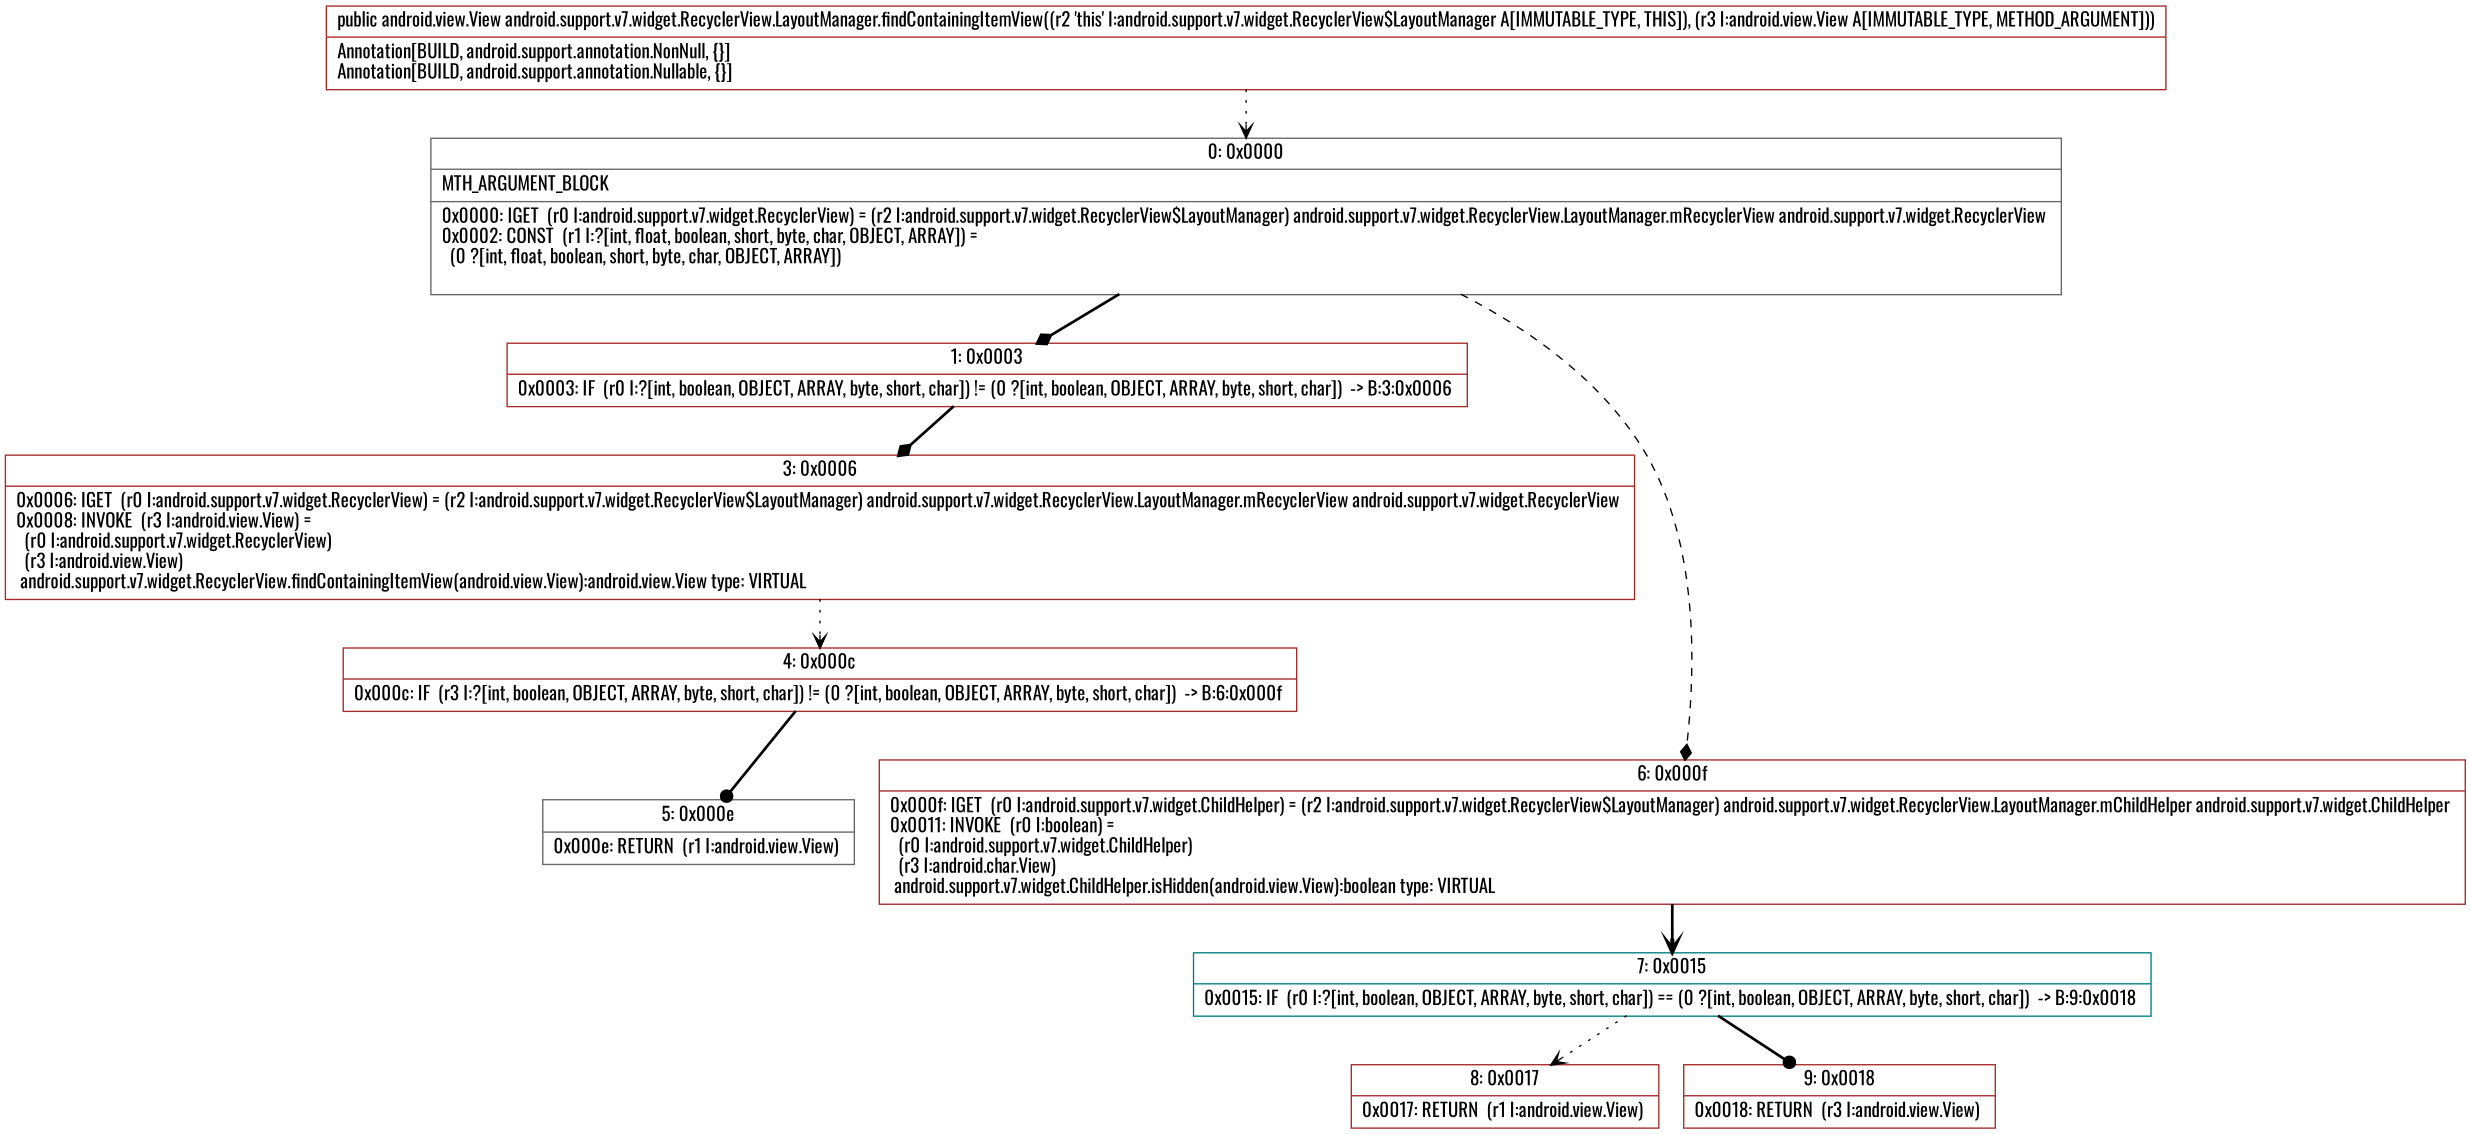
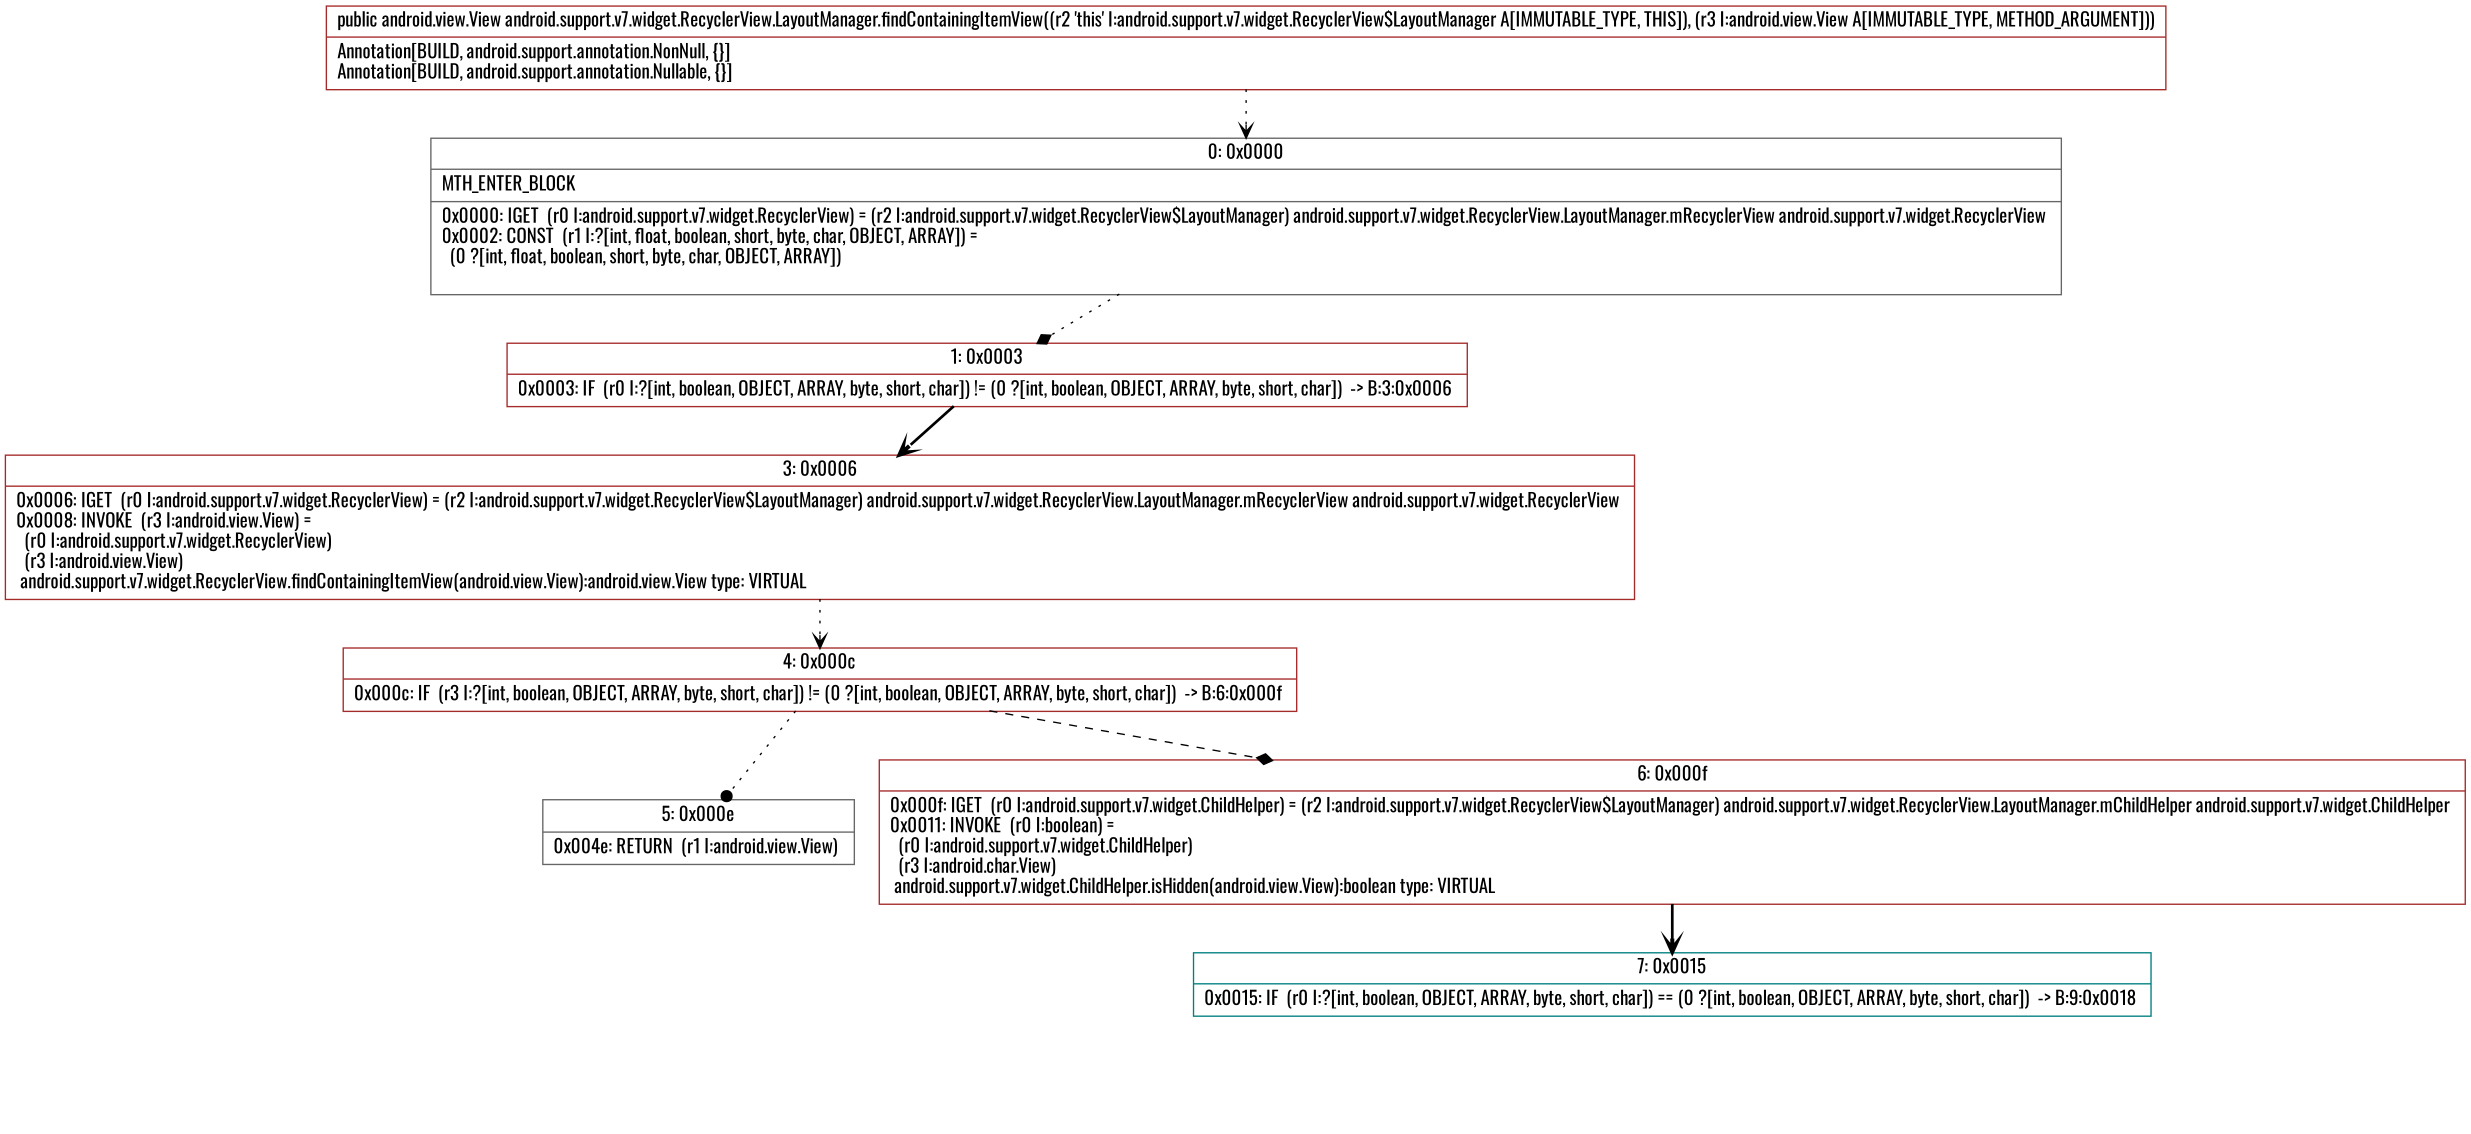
  digraph {
    fontname=Oswald
    node [color=brown fontname=Oswald shape=record]
    edge [arrowhead=vee fontname=Oswald style=dotted]
-   n1 [color=gray40 label="{0\:\ 0x0000|MTH_ARGUMENT_BLOCK\l|0x0000: IGET  (r0 I:android.support.v7.widget.RecyclerView) = (r2 I:android.support.v7.widget.RecyclerView$LayoutManager) android.support.v7.widget.RecyclerView.LayoutManager.mRecyclerView android.support.v7.widget.RecyclerView \l0x0002: CONST  (r1 I:?[int, float, boolean, short, byte, char, OBJECT, ARRAY]) = \l  (0 ?[int, float, boolean, short, byte, char, OBJECT, ARRAY])\l \l}"]
+   n1 [color=gray40 label="{0\:\ 0x0000|MTH_ENTER_BLOCK\l|0x0000: IGET  (r0 I:android.support.v7.widget.RecyclerView) = (r2 I:android.support.v7.widget.RecyclerView$LayoutManager) android.support.v7.widget.RecyclerView.LayoutManager.mRecyclerView android.support.v7.widget.RecyclerView \l0x0002: CONST  (r1 I:?[int, float, boolean, short, byte, char, OBJECT, ARRAY]) = \l  (0 ?[int, float, boolean, short, byte, char, OBJECT, ARRAY])\l \l}"]
    n2 [label="{1\:\ 0x0003|0x0003: IF  (r0 I:?[int, boolean, OBJECT, ARRAY, byte, short, char]) != (0 ?[int, boolean, OBJECT, ARRAY, byte, short, char])  \-\> B:3:0x0006 \l}"]
    n3 [label="{3\:\ 0x0006|0x0006: IGET  (r0 I:android.support.v7.widget.RecyclerView) = (r2 I:android.support.v7.widget.RecyclerView$LayoutManager) android.support.v7.widget.RecyclerView.LayoutManager.mRecyclerView android.support.v7.widget.RecyclerView \l0x0008: INVOKE  (r3 I:android.view.View) = \l  (r0 I:android.support.v7.widget.RecyclerView)\l  (r3 I:android.view.View)\l android.support.v7.widget.RecyclerView.findContainingItemView(android.view.View):android.view.View type: VIRTUAL \l}"]
    n4 [label="{4\:\ 0x000c|0x000c: IF  (r3 I:?[int, boolean, OBJECT, ARRAY, byte, short, char]) != (0 ?[int, boolean, OBJECT, ARRAY, byte, short, char])  \-\> B:6:0x000f \l}"]
-   n5 [color=gray40 label="{5\:\ 0x000e|0x000e: RETURN  (r1 I:android.view.View) \l}"]
+   n5 [color=gray40 label="{5\:\ 0x000e|0x004e: RETURN  (r1 I:android.view.View) \l}"]
    n6 [label="{6\:\ 0x000f|0x000f: IGET  (r0 I:android.support.v7.widget.ChildHelper) = (r2 I:android.support.v7.widget.RecyclerView$LayoutManager) android.support.v7.widget.RecyclerView.LayoutManager.mChildHelper android.support.v7.widget.ChildHelper \l0x0011: INVOKE  (r0 I:boolean) = \l  (r0 I:android.support.v7.widget.ChildHelper)\l  (r3 I:android.char.View)\l android.support.v7.widget.ChildHelper.isHidden(android.view.View):boolean type: VIRTUAL \l}"]
    n7 [color=teal label="{7\:\ 0x0015|0x0015: IF  (r0 I:?[int, boolean, OBJECT, ARRAY, byte, short, char]) == (0 ?[int, boolean, OBJECT, ARRAY, byte, short, char])  \-\> B:9:0x0018 \l}"]
-   n8 [label="{8\:\ 0x0017|0x0017: RETURN  (r1 I:android.view.View) \l}"]
-   n9 [label="{9\:\ 0x0018|0x0018: RETURN  (r3 I:android.view.View) \l}"]
    n10 [label="{public android.view.View android.support.v7.widget.RecyclerView.LayoutManager.findContainingItemView((r2 'this' I:android.support.v7.widget.RecyclerView$LayoutManager A[IMMUTABLE_TYPE, THIS]), (r3 I:android.view.View A[IMMUTABLE_TYPE, METHOD_ARGUMENT]))  | Annotation[BUILD, android.support.annotation.NonNull, \{\}]\lAnnotation[BUILD, android.support.annotation.Nullable, \{\}]\l}"]
-   n1 -> n2 [arrowhead=diamond style=bold]
-   n2 -> n3 [arrowhead=diamond style=bold]
+   n1 -> n2 [arrowhead=diamond]
+   n2 -> n3 [style=bold]
    n3 -> n4
-   n4 -> n5 [arrowhead=dot style=bold]
-   n1 -> n6 [arrowhead=diamond style=dashed]
+   n4 -> n5 [arrowhead=dot]
+   n4 -> n6 [arrowhead=diamond style=dashed]
    n6 -> n7 [style=bold]
-   n7 -> n8
-   n7 -> n9 [arrowhead=dot style=bold]
    n10 -> n1
  }
